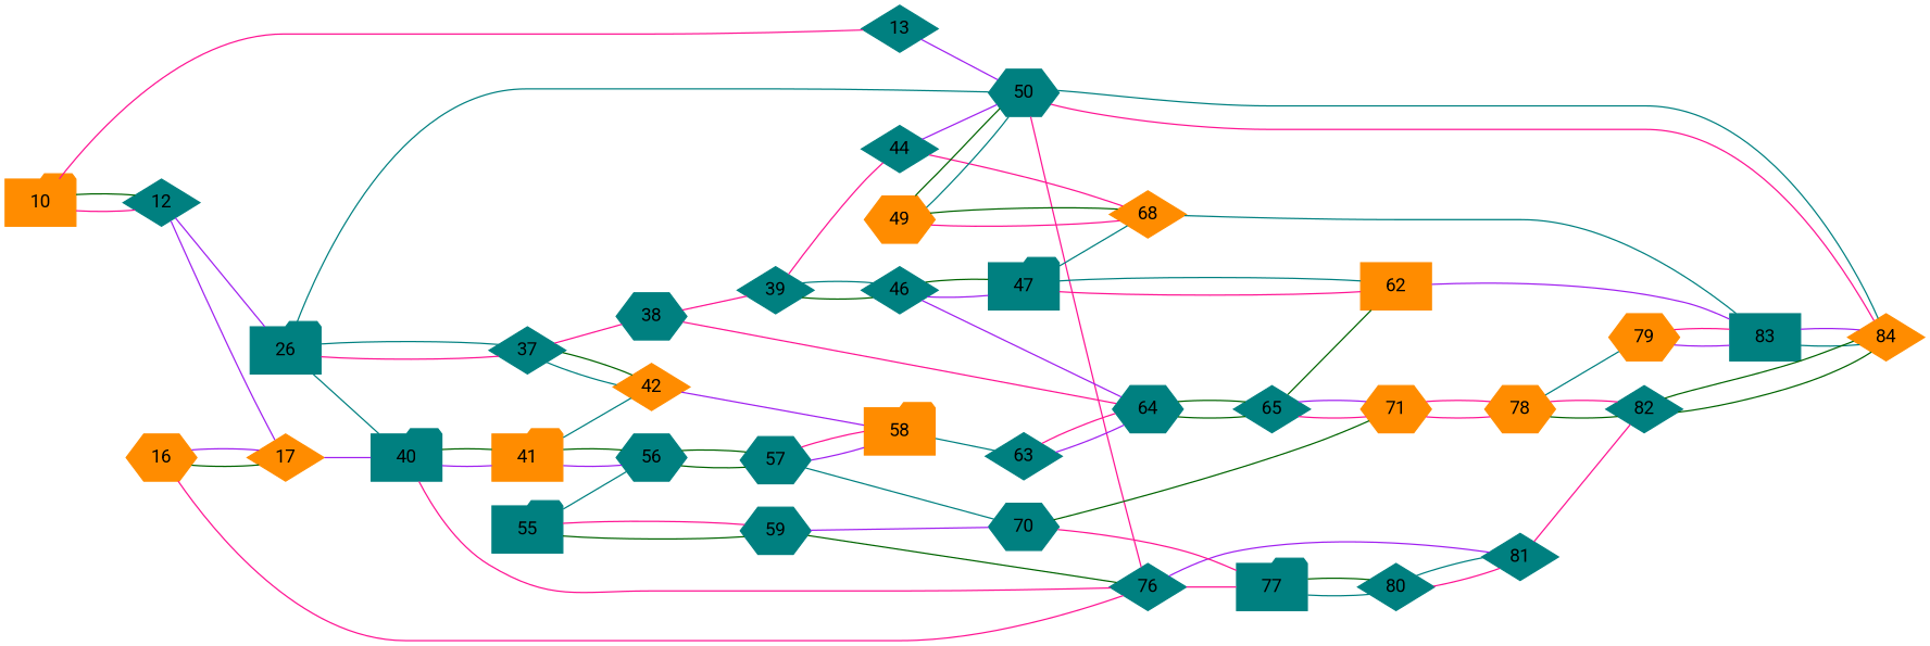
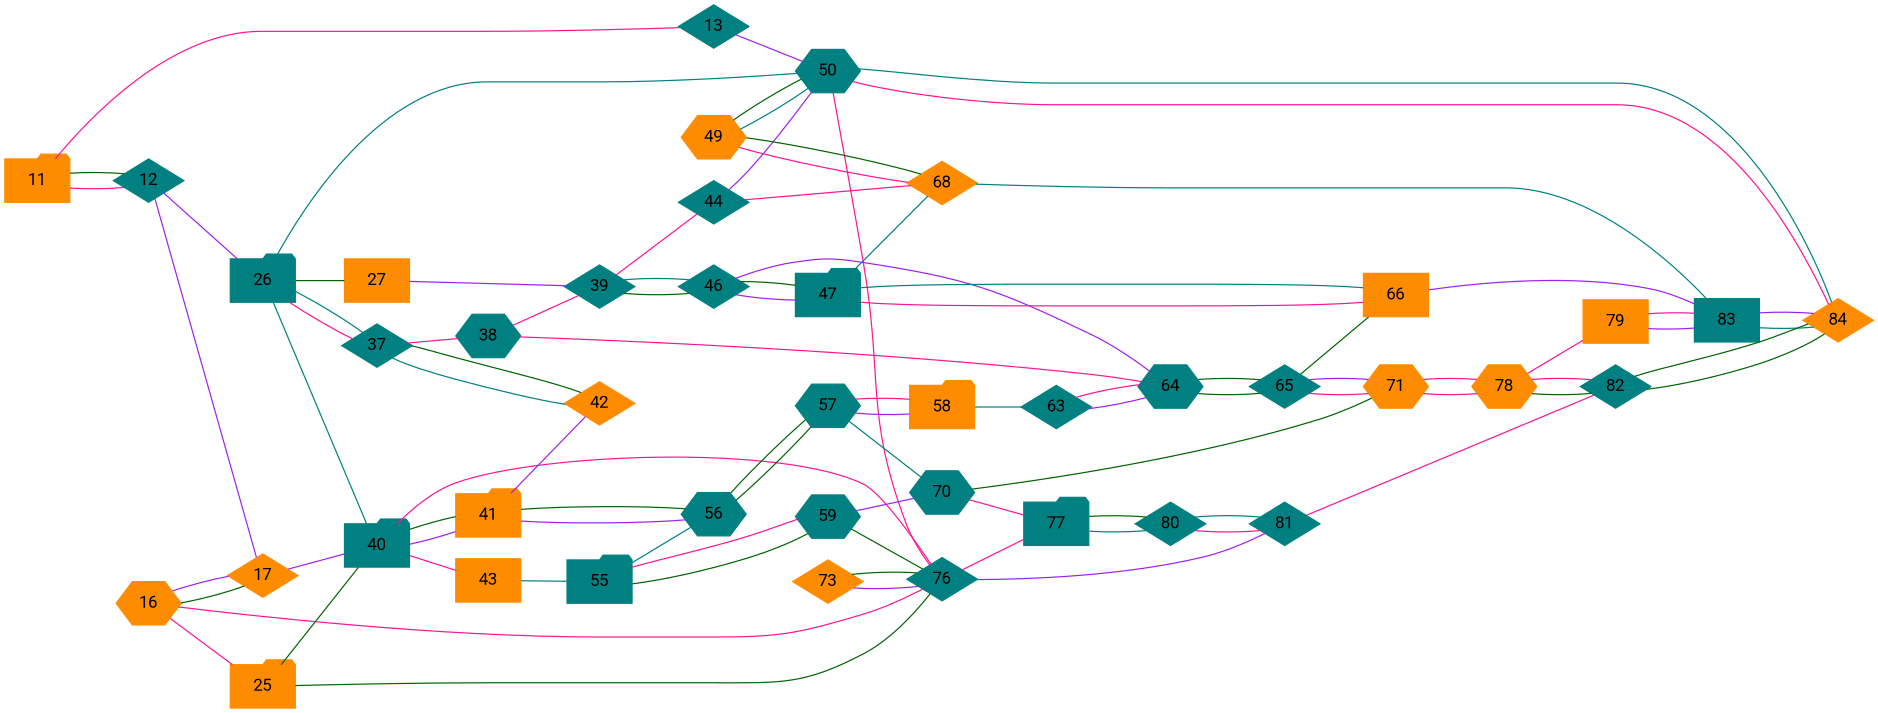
  graph {
    fontname=Roboto
    rankdir=LR
    node [color=teal fontname=Roboto shape=diamond style=filled]
    edge [color=deeppink fontname=Roboto]
-   10 [color=darkorange shape=folder super="+6"]
+   10 [color=darkorange shape=folder super="+6" label=11]
    12 [super="+9"]
    13 [super="+11"]
    17 [color=darkorange super="+8+1"]
    26 [shape=folder super="+22+19"]
    50 [shape=hexagon super="+4+45+28"]
    40 [shape=folder super="+36"]
+   27 [color=darkorange shape=box]
    37
    76 [super="+62+72"]
    84 [color=darkorange]
    16 [color=darkorange shape=hexagon super="+15"]
+   25 [color=darkorange shape=folder super="+24"]
    77 [shape=folder super="+75"]
    81
    41 [color=darkorange shape=folder]
+   43 [color=darkorange shape=box]
    39 [super="+30"]
    38 [shape=hexagon]
    42 [color=darkorange]
    44 [super="+31"]
    46
    64 [shape=hexagon super="+52+51"]
    58 [color=darkorange shape=folder super="+53"]
    65
    n26 [color=darkorange label=68 super="+48"]
    47 [shape=folder]
    56 [shape=hexagon]
    55 [shape=folder]
    57 [shape=hexagon]
    63 [super="+54"]
    59 [shape=hexagon]
    83 [shape=box super="+69+68"]
-   66 [color=darkorange shape=box label=62]
+   66 [color=darkorange shape=box]
    49 [color=darkorange shape=hexagon]
    70 [shape=hexagon super="+60"]
    71 [color=darkorange shape=hexagon]
    78 [color=darkorange shape=hexagon]
    80
-   79 [color=darkorange shape=hexagon]
+   79 [color=darkorange shape=box]
    82
+   73 [color=darkorange]
    10 -- 12 [weight=2]
    10 -- 12 [color=darkgreen]
    10 -- 13 [weight=2]
    12 -- 17 [color=purple]
    12 -- 26 [color=purple]
    13 -- 50 [color=purple weight=3]
    17 -- 40 [color=purple]
    26 -- 50 [color=teal]
    26 -- 40 [color=teal]
+   26 -- 27 [color=darkgreen weight=2]
    26 -- 37
    26 -- 37 [color=teal]
    50 -- 76 [weight=2]
    50 -- 84
    50 -- 84 [color=teal]
    40 -- 76
    40 -- 41 [color=purple]
    40 -- 41 [color=darkgreen]
+   40 -- 43 [weight=2]
+   27 -- 39 [color=purple]
    37 -- 38
    37 -- 42 [color=teal]
    37 -- 42 [color=darkgreen]
    76 -- 77 [weight=2]
    76 -- 81 [color=purple]
    16 -- 17 [color=darkgreen weight=2]
    16 -- 17 [color=purple]
    16 -- 76
+   16 -- 25 [weight=2]
+   25 -- 40 [color=darkgreen]
+   25 -- 76 [color=darkgreen]
    77 -- 80 [color=teal weight=2]
    77 -- 80 [color=darkgreen]
    81 -- 82
-   41 -- 42 [color=teal]
+   41 -- 42 [color=purple]
    41 -- 56 [color=purple]
    41 -- 56 [color=darkgreen]
+   43 -- 55 [color=teal]
    39 -- 44
    39 -- 46 [color=darkgreen]
    39 -- 46 [color=teal]
    38 -- 39
    38 -- 64
-   42 -- 58 [color=purple]
    44 -- 50 [color=purple weight=2]
    44 -- n26
    46 -- 64 [color=purple]
    46 -- 47 [color=purple]
    46 -- 47 [color=darkgreen]
    64 -- 65 [color=darkgreen]
    64 -- 65 [color=darkgreen]
    58 -- 63 [color=teal weight=2]
    65 -- 66 [color=darkgreen]
    65 -- 71
    65 -- 71 [color=purple]
    n26 -- 83 [color=teal]
    47 -- n26 [color=teal]
    47 -- 66
    47 -- 66 [color=teal]
    56 -- 57 [color=darkgreen]
    56 -- 57 [color=darkgreen]
    55 -- 56 [color=teal]
    55 -- 59 [color=darkgreen]
    55 -- 59
    57 -- 58 [color=purple]
    57 -- 58
    57 -- 70 [color=teal]
    63 -- 64 [color=purple weight=2]
    63 -- 64
    59 -- 76 [color=darkgreen]
    59 -- 70 [color=purple]
    83 -- 84 [color=teal]
    83 -- 84 [color=purple]
    66 -- 83 [color=purple]
    49 -- 50 [color=teal weight=2]
    49 -- 50 [color=darkgreen]
    49 -- n26
    49 -- n26 [color=darkgreen]
    70 -- 77
    70 -- 71 [color=darkgreen]
    71 -- 78
    71 -- 78
-   78 -- 79 [color=teal]
+   78 -- 79
    78 -- 82 [color=darkgreen]
    78 -- 82
    80 -- 81
    80 -- 81 [color=teal]
    79 -- 83 [color=purple weight=2]
    79 -- 83
    82 -- 84 [color=darkgreen]
    82 -- 84 [color=darkgreen]
+   73 -- 76 [color=purple weight=3]
+   73 -- 76 [color=darkgreen]
  }
